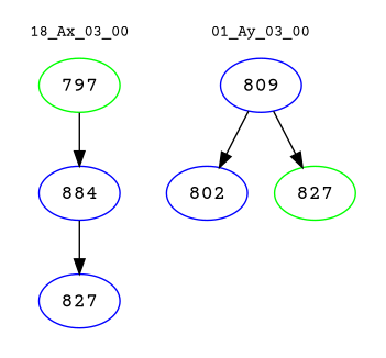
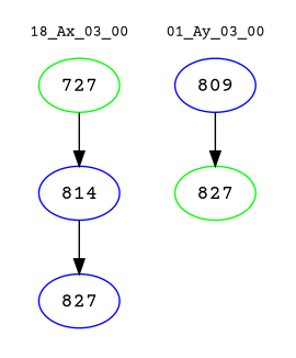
  digraph {
    fontname="Courier Prime"
    node [color=blue fontname="Courier Prime"]
    edge [color=black fontname="Courier Prime"]
-   n1 [label=884]
-   n2 [color=green label=797]
+   n1 [label=814]
+   n2 [color=green label=727]
    n3 [label=827]
    n4 [label=809]
-   n5 [label=802]
    n6 [color=green label=827]
    subgraph cluster_1 {
      color=white
      fontsize=10
      label="18_Ax_03_00"
      n1
      n2
      n3
    }
    subgraph cluster_2 {
      color=white
      fontsize=10
      label="01_Ay_03_00"
      n4
-     n5
      n6
    }
    n1 -> n3
    n2 -> n1
-   n4 -> n5
    n4 -> n6
  }
